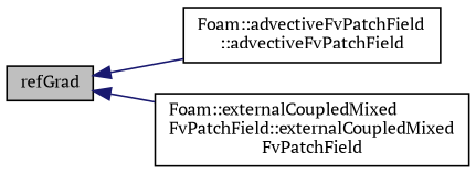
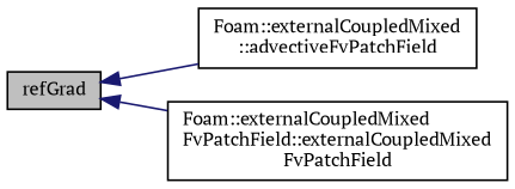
  digraph {
    rankdir=LR
    fontname="PT Serif"
    node [color=black fontname="PT Serif" fontsize=10 shape=record]
    edge [color=midnightblue dir=back fontname="PT Serif" fontsize=10 labelfontname=Helvetica labelfontsize=10 style=solid]
    n1 [fillcolor=grey75 fontcolor=black height=0.2 label=refGrad style=filled width=0.4]
-   n2 [height=0.2 label="Foam::advectiveFvPatchField\l::advectiveFvPatchField" width=0.4]
+   n2 [height=0.2 label="Foam::externalCoupledMixed\l::advectiveFvPatchField" width=0.4]
    n3 [height=0.2 label="Foam::externalCoupledMixed\lFvPatchField::externalCoupledMixed\lFvPatchField" width=0.4]
    n1 -> n2
    n1 -> n3
  }
